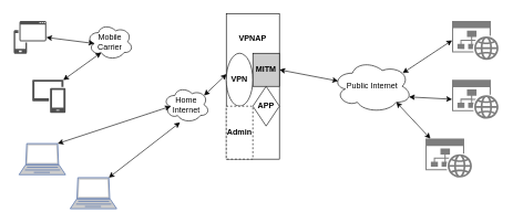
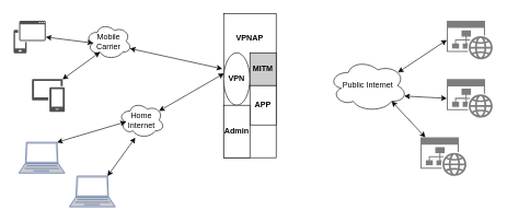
  <mxCell id="0" />
  <mxCell id="1" parent="0" />
  <mxCell id="2" value="&lt;b&gt;VPNAP&lt;/b&gt;&lt;br&gt;&lt;br&gt;&lt;br&gt;&lt;br&gt;&lt;br&gt;&lt;br&gt;&lt;br&gt;&lt;br&gt;&lt;br&gt;&lt;br&gt;&lt;br&gt;" style="rounded=0;whiteSpace=wrap;html=1;" vertex="1" parent="1"><mxGeometry x="340" y="20" width="80" height="220" as="geometry" /></mxCell>
  <mxCell id="3" value="" style="pointerEvents=1;shadow=0;dashed=0;html=1;strokeColor=none;labelPosition=center;verticalLabelPosition=bottom;verticalAlign=top;align=center;shape=mxgraph.mscae.intune.device_os;fillColor=#505050;" vertex="1" parent="1"><mxGeometry x="20" y="31" width="49" height="50" as="geometry" /></mxCell>
  <mxCell id="4" value="" style="pointerEvents=1;shadow=0;dashed=0;html=1;strokeColor=none;labelPosition=center;verticalLabelPosition=bottom;verticalAlign=top;align=center;shape=mxgraph.mscae.intune.device_group;fillColor=#505050;" vertex="1" parent="1"><mxGeometry x="48" y="120" width="50" height="50" as="geometry" /></mxCell>
  <mxCell id="5" value="" style="fontColor=#0066CC;verticalAlign=top;verticalLabelPosition=bottom;labelPosition=center;align=center;html=1;outlineConnect=0;fillColor=#CCCCCC;strokeColor=#6881B3;gradientColor=none;gradientDirection=north;strokeWidth=2;shape=mxgraph.networks.laptop;" vertex="1" parent="1"><mxGeometry x="105" y="268" width="70" height="47" as="geometry" /></mxCell>
  <mxCell id="6" value="" style="fontColor=#0066CC;verticalAlign=top;verticalLabelPosition=bottom;labelPosition=center;align=center;html=1;outlineConnect=0;fillColor=#CCCCCC;strokeColor=#6881B3;gradientColor=none;gradientDirection=north;strokeWidth=2;shape=mxgraph.networks.laptop;" vertex="1" parent="1"><mxGeometry x="28" y="216.5" width="70" height="47" as="geometry" /></mxCell>
  <mxCell id="7" value="Mobile&lt;br&gt;Carrier" style="ellipse;shape=cloud;whiteSpace=wrap;html=1;" vertex="1" parent="1"><mxGeometry x="130" y="35" width="70" height="55" as="geometry" /></mxCell>
- <mxCell id="8" value="Home Internet" style="ellipse;shape=cloud;whiteSpace=wrap;html=1;" vertex="1" parent="1"><mxGeometry x="245" y="130" width="70" height="55" as="geometry" /></mxCell>
+ <mxCell id="8" value="Home Internet" style="ellipse;shape=cloud;whiteSpace=wrap;html=1;" vertex="1" parent="1"><mxGeometry x="180" y="155" width="70" height="55" as="geometry" /></mxCell>
  <mxCell id="9" value="VPN" style="ellipse;whiteSpace=wrap;html=1;fontStyle=1;" vertex="1" parent="1"><mxGeometry x="340" y="80" width="40" height="80" as="geometry" /></mxCell>
  <mxCell id="10" value="MITM" style="rounded=0;whiteSpace=wrap;html=1;fontStyle=1;fillColor=#cccccc;" vertex="1" parent="1"><mxGeometry x="380" y="80" width="40" height="50" as="geometry" /></mxCell>
- <mxCell id="11" value="APP" style="rhombus;whiteSpace=wrap;html=1;fontStyle=1;" vertex="1" parent="1"><mxGeometry x="380" y="130" width="40" height="60" as="geometry" /></mxCell>
+ <mxCell id="11" value="APP" style="rounded=0;whiteSpace=wrap;html=1;fontStyle=1" vertex="1" parent="1"><mxGeometry x="380" y="130" width="40" height="60" as="geometry" /></mxCell>
  <mxCell id="12" value="Public Internet" style="ellipse;shape=cloud;whiteSpace=wrap;html=1;" vertex="1" parent="1"><mxGeometry x="500" y="90" width="120" height="80" as="geometry" /></mxCell>
  <mxCell id="13" value="" style="pointerEvents=1;shadow=0;dashed=0;html=1;strokeColor=none;labelPosition=center;verticalLabelPosition=bottom;verticalAlign=top;align=center;shape=mxgraph.mscae.enterprise.website_generic;fillColor=#7D7D7D;" vertex="1" parent="1"><mxGeometry x="680" y="31" width="70" height="59" as="geometry" /></mxCell>
  <mxCell id="14" value="" style="pointerEvents=1;shadow=0;dashed=0;html=1;strokeColor=none;labelPosition=center;verticalLabelPosition=bottom;verticalAlign=top;align=center;shape=mxgraph.mscae.enterprise.website_generic;fillColor=#7D7D7D;" vertex="1" parent="1"><mxGeometry x="680" y="120" width="70" height="59" as="geometry" /></mxCell>
  <mxCell id="15" value="" style="pointerEvents=1;shadow=0;dashed=0;html=1;strokeColor=none;labelPosition=center;verticalLabelPosition=bottom;verticalAlign=top;align=center;shape=mxgraph.mscae.enterprise.website_generic;fillColor=#7D7D7D;" vertex="1" parent="1"><mxGeometry x="640" y="209" width="70" height="59" as="geometry" /></mxCell>
  <mxCell id="16" value="" style="endArrow=classic;html=1;startArrow=classic;startFill=1;exitX=1;exitY=0.5;exitDx=0;exitDy=0;exitPerimeter=0;entryX=0.16;entryY=0.55;entryDx=0;entryDy=0;entryPerimeter=0;" edge="1" parent="1" source="3" target="7"><mxGeometry width="50" height="50" relative="1" as="geometry"><mxPoint x="80" y="70" as="sourcePoint" /><mxPoint x="130" y="20" as="targetPoint" /></mxGeometry></mxCell>
  <mxCell id="17" value="" style="endArrow=classic;html=1;startArrow=classic;startFill=1;exitX=0.93;exitY=0.01;exitDx=0;exitDy=0;exitPerimeter=0;entryX=0.31;entryY=0.8;entryDx=0;entryDy=0;entryPerimeter=0;" edge="1" parent="1" source="4" target="7"><mxGeometry width="50" height="50" relative="1" as="geometry"><mxPoint x="72.51" y="85.5" as="sourcePoint" /><mxPoint x="151.2" y="75.25" as="targetPoint" /></mxGeometry></mxCell>
  <mxCell id="18" value="" style="endArrow=classic;html=1;startArrow=classic;startFill=1;exitX=0.83;exitY=0;exitDx=0;exitDy=0;exitPerimeter=0;entryX=0.16;entryY=0.55;entryDx=0;entryDy=0;entryPerimeter=0;" edge="1" parent="1" source="6" target="8"><mxGeometry width="50" height="50" relative="1" as="geometry"><mxPoint x="136.5" y="143.5" as="sourcePoint" /><mxPoint x="161.7" y="89" as="targetPoint" /></mxGeometry></mxCell>
  <mxCell id="19" value="" style="endArrow=classic;html=1;startArrow=classic;startFill=1;exitX=0.83;exitY=0;exitDx=0;exitDy=0;exitPerimeter=0;entryX=0.364;entryY=0.991;entryDx=0;entryDy=0;entryPerimeter=0;" edge="1" parent="1" source="5" target="8"><mxGeometry width="50" height="50" relative="1" as="geometry"><mxPoint x="96.1" y="226.5" as="sourcePoint" /><mxPoint x="201.2" y="195.25" as="targetPoint" /></mxGeometry></mxCell>
  <mxCell id="20" value="" style="endArrow=classic;html=1;startArrow=classic;startFill=1;exitX=0.88;exitY=0.25;exitDx=0;exitDy=0;exitPerimeter=0;entryX=0.013;entryY=0.394;entryDx=0;entryDy=0;entryPerimeter=0;" edge="1" parent="1" source="8" target="9"><mxGeometry width="50" height="50" relative="1" as="geometry"><mxPoint x="96.1" y="226.5" as="sourcePoint" /><mxPoint x="201.2" y="195.25" as="targetPoint" /></mxGeometry></mxCell>
+ <mxCell id="21" value="" style="endArrow=classic;html=1;startArrow=classic;startFill=1;exitX=0.96;exitY=0.7;exitDx=0;exitDy=0;exitPerimeter=0;entryX=-0.05;entryY=0.306;entryDx=0;entryDy=0;entryPerimeter=0;" edge="1" parent="1" source="7" target="9"><mxGeometry width="50" height="50" relative="1" as="geometry"><mxPoint x="251.6" y="178.75" as="sourcePoint" /><mxPoint x="350.52" y="153.04" as="targetPoint" /></mxGeometry></mxCell>
  <mxCell id="22" value="" style="endArrow=classic;html=1;startArrow=classic;startFill=1;exitX=0.88;exitY=0.25;exitDx=0;exitDy=0;exitPerimeter=0;entryX=0;entryY=0.5;entryDx=0;entryDy=0;entryPerimeter=0;" edge="1" parent="1" source="12" target="13"><mxGeometry width="50" height="50" relative="1" as="geometry"><mxPoint x="207.2" y="83.5" as="sourcePoint" /><mxPoint x="348" y="138.96" as="targetPoint" /></mxGeometry></mxCell>
  <mxCell id="23" value="" style="endArrow=classic;html=1;startArrow=classic;startFill=1;exitX=0.96;exitY=0.7;exitDx=0;exitDy=0;exitPerimeter=0;entryX=0;entryY=0.5;entryDx=0;entryDy=0;entryPerimeter=0;" edge="1" parent="1" source="12" target="14"><mxGeometry width="50" height="50" relative="1" as="geometry"><mxPoint x="615.6" y="120" as="sourcePoint" /><mxPoint x="690" y="70.5" as="targetPoint" /></mxGeometry></mxCell>
  <mxCell id="24" value="" style="endArrow=classic;html=1;startArrow=classic;startFill=1;exitX=0.8;exitY=0.8;exitDx=0;exitDy=0;exitPerimeter=0;" edge="1" parent="1" source="12" target="15"><mxGeometry width="50" height="50" relative="1" as="geometry"><mxPoint x="625.2" y="156" as="sourcePoint" /><mxPoint x="690" y="159.5" as="targetPoint" /></mxGeometry></mxCell>
- <mxCell id="25" value="" style="endArrow=classic;html=1;startArrow=classic;startFill=1;exitX=1;exitY=0.5;exitDx=0;exitDy=0;entryX=0.07;entryY=0.4;entryDx=0;entryDy=0;entryPerimeter=0;" edge="1" parent="1" source="10" target="12"><mxGeometry width="50" height="50" relative="1" as="geometry"><mxPoint x="606" y="164" as="sourcePoint" /><mxPoint x="657.42" y="219" as="targetPoint" /></mxGeometry></mxCell>
- <mxCell id="26" value="Admin" style="rounded=0;whiteSpace=wrap;html=1;fontStyle=1;dashed=1;" vertex="1" parent="1"><mxGeometry x="340" y="160" width="40" height="80" as="geometry" /></mxCell>
+ <mxCell id="26" value="Admin" style="rounded=0;whiteSpace=wrap;html=1;fontStyle=1" vertex="1" parent="1"><mxGeometry x="340" y="160" width="40" height="80" as="geometry" /></mxCell>
